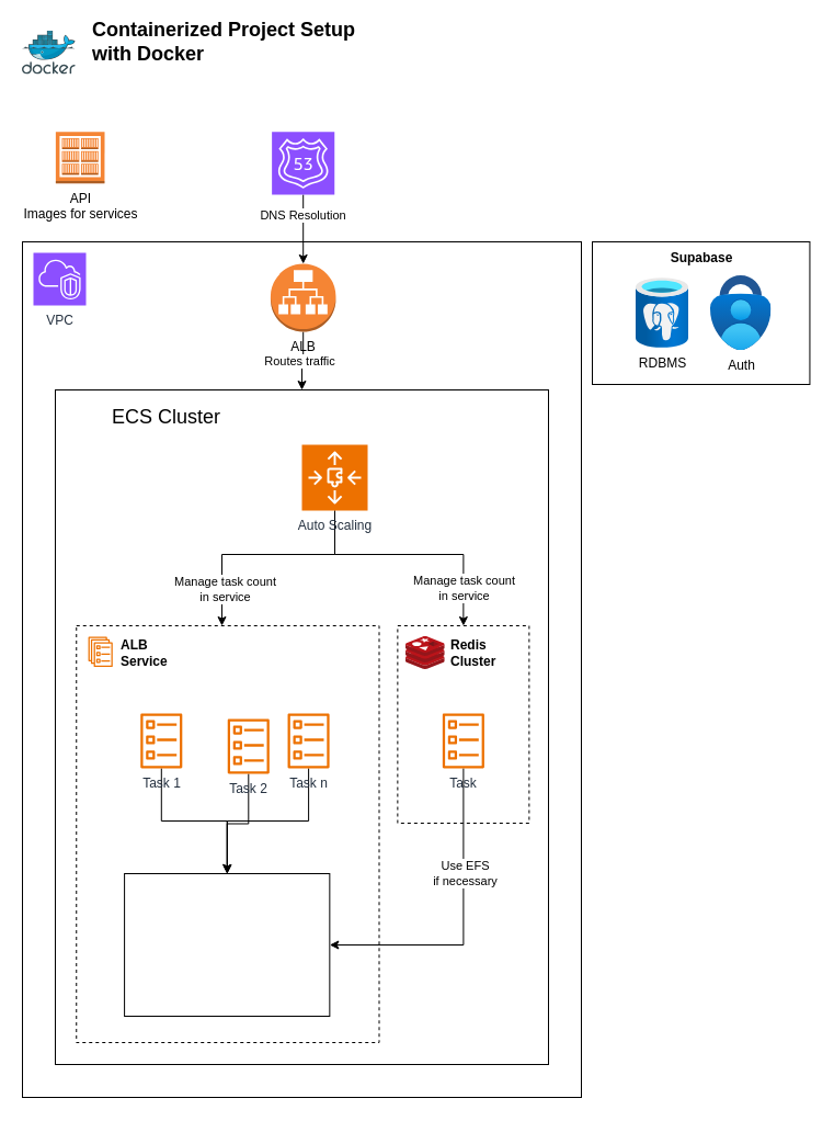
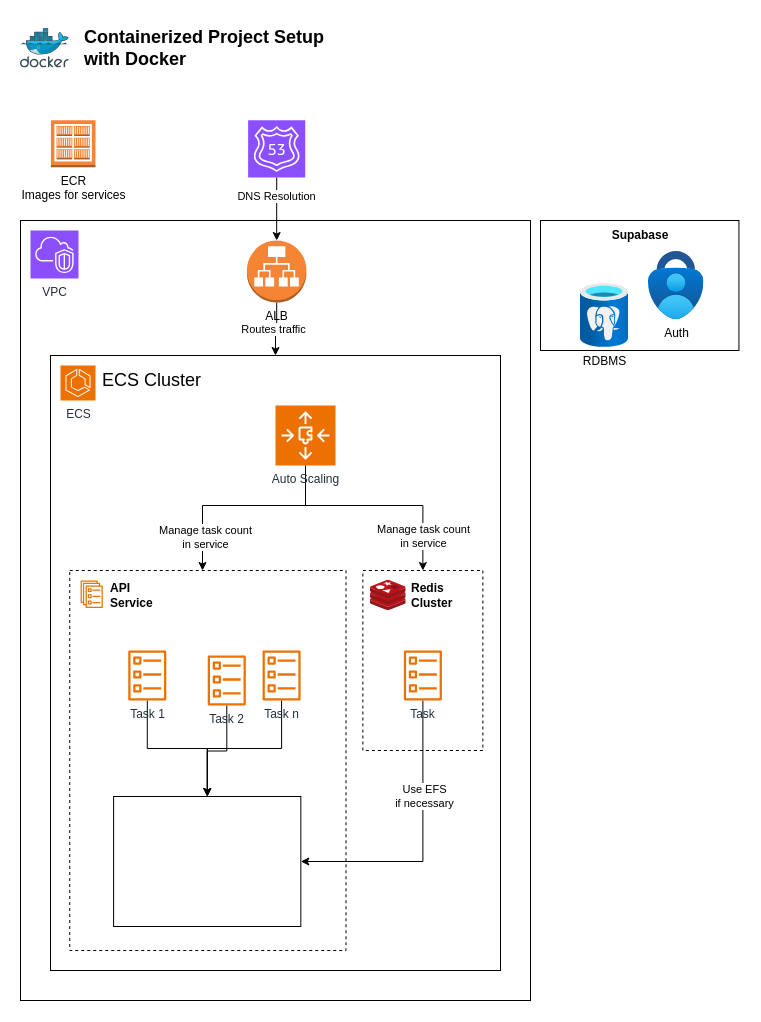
  <mxCell id="0" />
  <mxCell id="1" parent="0" />
  <mxCell id="2" value="" style="rounded=0;whiteSpace=wrap;html=1;movable=1;resizable=1;rotatable=1;deletable=1;editable=1;locked=0;connectable=1;container=0;fillColor=default;" vertex="1" parent="1"><mxGeometry x="20" y="220" width="510" height="780" as="geometry" /></mxCell>
  <mxCell id="3" style="edgeStyle=orthogonalEdgeStyle;rounded=0;orthogonalLoop=1;jettySize=auto;html=1;movable=1;resizable=1;rotatable=1;deletable=1;editable=1;locked=0;connectable=1;" edge="1" parent="1" source="6" target="9"><mxGeometry relative="1" as="geometry"><mxPoint x="302.5" y="161.25" as="sourcePoint" /></mxGeometry></mxCell>
  <mxCell id="4" value="DNS Resolution" style="edgeLabel;html=1;align=center;verticalAlign=middle;resizable=1;points=[];container=0;movable=1;rotatable=1;deletable=1;editable=1;locked=0;connectable=1;" vertex="1" connectable="0" parent="3"><mxGeometry x="0.243" y="-2" relative="1" as="geometry"><mxPoint x="1" y="-20" as="offset" /></mxGeometry></mxCell>
- <mxCell id="5" value="API&lt;div&gt;Images for&amp;nbsp;&lt;span style=&quot;background-color: initial;&quot;&gt;services&lt;/span&gt;&lt;/div&gt;" style="outlineConnect=0;dashed=0;verticalLabelPosition=bottom;verticalAlign=top;align=center;html=1;shape=mxgraph.aws3.ecr_registry;fillColor=#F58534;gradientColor=none;movable=1;resizable=1;rotatable=1;deletable=1;editable=1;locked=0;connectable=1;container=0;" vertex="1" parent="1"><mxGeometry x="50.37" y="119.86" width="44.63" height="46.98" as="geometry" /></mxCell>
+ <mxCell id="5" value="ECR&lt;div&gt;Images for&amp;nbsp;&lt;span style=&quot;background-color: initial;&quot;&gt;services&lt;/span&gt;&lt;/div&gt;" style="outlineConnect=0;dashed=0;verticalLabelPosition=bottom;verticalAlign=top;align=center;html=1;shape=mxgraph.aws3.ecr_registry;fillColor=#F58534;gradientColor=none;movable=1;resizable=1;rotatable=1;deletable=1;editable=1;locked=0;connectable=1;container=0;" vertex="1" parent="1"><mxGeometry x="50.37" y="119.86" width="44.63" height="46.98" as="geometry" /></mxCell>
  <mxCell id="6" value="" style="sketch=0;points=[[0,0,0],[0.25,0,0],[0.5,0,0],[0.75,0,0],[1,0,0],[0,1,0],[0.25,1,0],[0.5,1,0],[0.75,1,0],[1,1,0],[0,0.25,0],[0,0.5,0],[0,0.75,0],[1,0.25,0],[1,0.5,0],[1,0.75,0]];outlineConnect=0;fontColor=#232F3E;fillColor=#8C4FFF;strokeColor=#ffffff;dashed=0;verticalLabelPosition=bottom;verticalAlign=top;align=center;html=1;fontSize=12;fontStyle=0;aspect=fixed;shape=mxgraph.aws4.resourceIcon;resIcon=mxgraph.aws4.route_53;container=0;movable=1;resizable=1;rotatable=1;deletable=1;editable=1;locked=0;connectable=1;" vertex="1" parent="1"><mxGeometry x="247.63" y="119.86" width="57.12" height="57.12" as="geometry" /></mxCell>
  <mxCell id="7" style="edgeStyle=orthogonalEdgeStyle;rounded=0;orthogonalLoop=1;jettySize=auto;html=1;exitX=0.5;exitY=1;exitDx=0;exitDy=0;exitPerimeter=0;entryX=0.5;entryY=0;entryDx=0;entryDy=0;movable=1;resizable=1;rotatable=1;deletable=1;editable=1;locked=0;connectable=1;" edge="1" parent="1" source="9" target="10"><mxGeometry relative="1" as="geometry" /></mxCell>
  <mxCell id="8" value="Routes traffic" style="edgeLabel;html=1;align=center;verticalAlign=middle;resizable=1;points=[];container=0;movable=1;rotatable=1;deletable=1;editable=1;locked=0;connectable=1;" vertex="1" connectable="0" parent="7"><mxGeometry x="-0.033" y="-4" relative="1" as="geometry"><mxPoint as="offset" /></mxGeometry></mxCell>
  <mxCell id="9" value="&lt;div&gt;ALB&lt;/div&gt;" style="outlineConnect=0;dashed=0;verticalLabelPosition=bottom;verticalAlign=top;align=center;html=1;shape=mxgraph.aws3.application_load_balancer;fillColor=#F58534;gradientColor=none;container=0;movable=1;resizable=1;rotatable=1;deletable=1;editable=1;locked=0;connectable=1;" vertex="1" parent="1"><mxGeometry x="246.44" y="240" width="59.5" height="62.09" as="geometry" /></mxCell>
  <mxCell id="10" value="" style="rounded=0;whiteSpace=wrap;html=1;fillColor=none;movable=1;resizable=1;rotatable=1;deletable=1;editable=1;locked=0;connectable=1;container=0;" vertex="1" parent="1"><mxGeometry x="50" y="355" width="450" height="615" as="geometry" /></mxCell>
  <mxCell id="11" value="ECS Cluster" style="text;html=1;align=left;verticalAlign=middle;whiteSpace=wrap;rounded=0;fontSize=18;movable=1;resizable=1;rotatable=1;deletable=1;editable=1;locked=0;connectable=1;container=0;" vertex="1" parent="1"><mxGeometry x="100" y="365" width="190" height="30" as="geometry" /></mxCell>
+ <mxCell id="12" value="ECS" style="sketch=0;points=[[0,0,0],[0.25,0,0],[0.5,0,0],[0.75,0,0],[1,0,0],[0,1,0],[0.25,1,0],[0.5,1,0],[0.75,1,0],[1,1,0],[0,0.25,0],[0,0.5,0],[0,0.75,0],[1,0.25,0],[1,0.5,0],[1,0.75,0]];outlineConnect=0;fontColor=#232F3E;fillColor=#ED7100;strokeColor=#ffffff;dashed=0;verticalLabelPosition=bottom;verticalAlign=top;align=center;html=1;fontSize=12;fontStyle=0;aspect=fixed;shape=mxgraph.aws4.resourceIcon;resIcon=mxgraph.aws4.ecs;movable=1;resizable=1;rotatable=1;deletable=1;editable=1;locked=0;connectable=1;container=0;" vertex="1" parent="1"><mxGeometry x="60" y="365" width="35" height="35" as="geometry" /></mxCell>
  <mxCell id="13" value="" style="edgeStyle=orthogonalEdgeStyle;rounded=0;orthogonalLoop=1;jettySize=auto;html=1;movable=1;resizable=1;rotatable=1;deletable=1;editable=1;locked=0;connectable=1;" edge="1" parent="1" target="16"><mxGeometry relative="1" as="geometry"><mxPoint x="98.617" y="592.5" as="sourcePoint" /></mxGeometry></mxCell>
  <mxCell id="14" value="" style="rounded=0;whiteSpace=wrap;html=1;movable=1;resizable=1;rotatable=1;deletable=1;editable=1;locked=0;connectable=1;container=0;dashed=1;" vertex="1" parent="1"><mxGeometry x="69.25" y="570" width="276.25" height="380" as="geometry" /></mxCell>
  <mxCell id="15" value="" style="edgeStyle=orthogonalEdgeStyle;rounded=0;orthogonalLoop=1;jettySize=auto;html=1;" edge="1" parent="1" source="16" target="41"><mxGeometry relative="1" as="geometry" /></mxCell>
  <mxCell id="16" value="Task 1" style="sketch=0;outlineConnect=0;fontColor=#232F3E;gradientColor=none;fillColor=#ED7100;strokeColor=none;dashed=0;verticalLabelPosition=bottom;verticalAlign=top;align=center;html=1;fontSize=12;fontStyle=0;aspect=fixed;pointerEvents=1;shape=mxgraph.aws4.ecs_task;movable=1;resizable=1;rotatable=1;deletable=1;editable=1;locked=0;connectable=1;container=0;" vertex="1" parent="1"><mxGeometry x="127.51" y="649.999" width="38.54" height="50" as="geometry" /></mxCell>
  <mxCell id="17" value="" style="edgeStyle=orthogonalEdgeStyle;rounded=0;orthogonalLoop=1;jettySize=auto;html=1;" edge="1" parent="1" source="18" target="41"><mxGeometry relative="1" as="geometry" /></mxCell>
  <mxCell id="18" value="Task 2" style="sketch=0;outlineConnect=0;fontColor=#232F3E;gradientColor=none;fillColor=#ED7100;strokeColor=none;dashed=0;verticalLabelPosition=bottom;verticalAlign=top;align=center;html=1;fontSize=12;fontStyle=0;aspect=fixed;pointerEvents=1;shape=mxgraph.aws4.ecs_task;movable=1;resizable=1;rotatable=1;deletable=1;editable=1;locked=0;connectable=1;container=0;" vertex="1" parent="1"><mxGeometry x="207" y="654.999" width="38.54" height="50" as="geometry" /></mxCell>
  <mxCell id="19" value="" style="edgeStyle=orthogonalEdgeStyle;rounded=0;orthogonalLoop=1;jettySize=auto;html=1;" edge="1" parent="1" source="20" target="41"><mxGeometry relative="1" as="geometry" /></mxCell>
  <mxCell id="20" value="Task n" style="sketch=0;outlineConnect=0;fontColor=#232F3E;gradientColor=none;fillColor=#ED7100;strokeColor=none;dashed=0;verticalLabelPosition=bottom;verticalAlign=top;align=center;html=1;fontSize=12;fontStyle=0;aspect=fixed;pointerEvents=1;shape=mxgraph.aws4.ecs_task;movable=1;resizable=1;rotatable=1;deletable=1;editable=1;locked=0;connectable=1;container=0;" vertex="1" parent="1"><mxGeometry x="261.8" y="649.999" width="38.54" height="50" as="geometry" /></mxCell>
  <mxCell id="21" value="" style="edgeStyle=orthogonalEdgeStyle;rounded=0;orthogonalLoop=1;jettySize=auto;html=1;movable=1;resizable=1;rotatable=1;deletable=1;editable=1;locked=0;connectable=1;" edge="1" parent="1" target="25"><mxGeometry relative="1" as="geometry"><mxPoint x="396.931" y="593.75" as="sourcePoint" /></mxGeometry></mxCell>
  <mxCell id="22" value="" style="rounded=0;whiteSpace=wrap;html=1;movable=1;resizable=1;rotatable=1;deletable=1;editable=1;locked=0;connectable=1;container=0;dashed=1;" vertex="1" parent="1"><mxGeometry x="362.37" y="570" width="120" height="180" as="geometry" /></mxCell>
  <mxCell id="23" style="edgeStyle=orthogonalEdgeStyle;rounded=0;orthogonalLoop=1;jettySize=auto;html=1;entryX=1;entryY=0.5;entryDx=0;entryDy=0;" edge="1" parent="1" source="25" target="41"><mxGeometry relative="1" as="geometry"><Array as="points"><mxPoint x="422" y="861" /></Array></mxGeometry></mxCell>
  <mxCell id="24" value="Use EFS&lt;div&gt;if necessary&lt;/div&gt;" style="edgeLabel;html=1;align=center;verticalAlign=middle;resizable=0;points=[];" vertex="1" connectable="0" parent="23"><mxGeometry x="-0.323" y="1" relative="1" as="geometry"><mxPoint as="offset" /></mxGeometry></mxCell>
  <mxCell id="25" value="Task" style="sketch=0;outlineConnect=0;fontColor=#232F3E;gradientColor=none;fillColor=#ED7100;strokeColor=none;dashed=0;verticalLabelPosition=bottom;verticalAlign=top;align=center;html=1;fontSize=12;fontStyle=0;aspect=fixed;pointerEvents=1;shape=mxgraph.aws4.ecs_task;movable=1;resizable=1;rotatable=1;deletable=1;editable=1;locked=0;connectable=1;container=0;" vertex="1" parent="1"><mxGeometry x="403.1" y="649.999" width="38.54" height="50" as="geometry" /></mxCell>
  <mxCell id="26" style="edgeStyle=orthogonalEdgeStyle;rounded=0;orthogonalLoop=1;jettySize=auto;html=1;exitX=0.5;exitY=1;exitDx=0;exitDy=0;exitPerimeter=0;movable=1;resizable=1;rotatable=1;deletable=1;editable=1;locked=0;connectable=1;" edge="1" parent="1" source="30" target="14"><mxGeometry relative="1" as="geometry"><mxPoint x="202" y="540" as="targetPoint" /><Array as="points"><mxPoint x="305" y="505" /><mxPoint x="202" y="505" /></Array></mxGeometry></mxCell>
  <mxCell id="27" value="Manage task count&lt;div&gt;in service&lt;/div&gt;" style="edgeLabel;html=1;align=center;verticalAlign=middle;resizable=1;points=[];container=0;movable=1;rotatable=1;deletable=1;editable=1;locked=0;connectable=1;" vertex="1" connectable="0" parent="26"><mxGeometry x="0.645" relative="1" as="geometry"><mxPoint x="2" y="3" as="offset" /></mxGeometry></mxCell>
  <mxCell id="28" style="edgeStyle=orthogonalEdgeStyle;rounded=0;orthogonalLoop=1;jettySize=auto;html=1;exitX=0.5;exitY=1;exitDx=0;exitDy=0;exitPerimeter=0;entryX=0.5;entryY=0;entryDx=0;entryDy=0;movable=1;resizable=1;rotatable=1;deletable=1;editable=1;locked=0;connectable=1;" edge="1" parent="1" source="30" target="22"><mxGeometry relative="1" as="geometry"><mxPoint x="422" y="540" as="targetPoint" /><Array as="points"><mxPoint x="305" y="505" /><mxPoint x="422" y="505" /></Array></mxGeometry></mxCell>
  <mxCell id="29" value="Manage task count&lt;div&gt;in service&lt;/div&gt;" style="edgeLabel;html=1;align=center;verticalAlign=middle;resizable=1;points=[];container=0;movable=1;rotatable=1;deletable=1;editable=1;locked=0;connectable=1;" vertex="1" connectable="0" parent="28"><mxGeometry x="0.706" y="-1" relative="1" as="geometry"><mxPoint x="1" y="-2" as="offset" /></mxGeometry></mxCell>
  <mxCell id="30" value="Auto&amp;nbsp;&lt;span style=&quot;background-color: initial;&quot;&gt;Scaling&lt;/span&gt;" style="sketch=0;points=[[0,0,0],[0.25,0,0],[0.5,0,0],[0.75,0,0],[1,0,0],[0,1,0],[0.25,1,0],[0.5,1,0],[0.75,1,0],[1,1,0],[0,0.25,0],[0,0.5,0],[0,0.75,0],[1,0.25,0],[1,0.5,0],[1,0.75,0]];outlineConnect=0;fontColor=#232F3E;fillColor=#ED7100;strokeColor=#ffffff;dashed=0;verticalLabelPosition=bottom;verticalAlign=top;align=center;html=1;fontSize=12;fontStyle=0;aspect=fixed;shape=mxgraph.aws4.resourceIcon;resIcon=mxgraph.aws4.auto_scaling3;movable=1;resizable=1;rotatable=1;deletable=1;editable=1;locked=0;connectable=1;container=0;" vertex="1" parent="1"><mxGeometry x="275" y="405" width="60" height="60" as="geometry" /></mxCell>
  <mxCell id="31" value="VPC" style="sketch=0;points=[[0,0,0],[0.25,0,0],[0.5,0,0],[0.75,0,0],[1,0,0],[0,1,0],[0.25,1,0],[0.5,1,0],[0.75,1,0],[1,1,0],[0,0.25,0],[0,0.5,0],[0,0.75,0],[1,0.25,0],[1,0.5,0],[1,0.75,0]];outlineConnect=0;fontColor=#232F3E;fillColor=#8C4FFF;strokeColor=#ffffff;dashed=0;verticalLabelPosition=bottom;verticalAlign=top;align=center;html=1;fontSize=12;fontStyle=0;aspect=fixed;shape=mxgraph.aws4.resourceIcon;resIcon=mxgraph.aws4.vpc;container=0;movable=1;resizable=1;rotatable=1;deletable=1;editable=1;locked=0;connectable=1;" vertex="1" parent="1"><mxGeometry x="30" y="230" width="48" height="48" as="geometry" /></mxCell>
  <mxCell id="32" value="&lt;b&gt;Redis&lt;/b&gt;&lt;div&gt;&lt;b&gt;Cluster&lt;/b&gt;&lt;/div&gt;" style="text;html=1;align=left;verticalAlign=middle;whiteSpace=wrap;rounded=0;movable=1;resizable=1;rotatable=1;deletable=1;editable=1;locked=0;connectable=1;" vertex="1" parent="1"><mxGeometry x="409.1" y="580" width="66.9" height="30" as="geometry" /></mxCell>
- <mxCell id="33" value="&lt;b&gt;ALB&lt;/b&gt;&lt;div&gt;&lt;b&gt;Service&lt;/b&gt;&lt;/div&gt;" style="text;html=1;align=left;verticalAlign=middle;whiteSpace=wrap;rounded=0;movable=1;resizable=1;rotatable=1;deletable=1;editable=1;locked=0;connectable=1;" vertex="1" parent="1"><mxGeometry x="108.44" y="580" width="84.22" height="30" as="geometry" /></mxCell>
+ <mxCell id="33" value="&lt;b&gt;API&lt;/b&gt;&lt;div&gt;&lt;b&gt;Service&lt;/b&gt;&lt;/div&gt;" style="text;html=1;align=left;verticalAlign=middle;whiteSpace=wrap;rounded=0;movable=1;resizable=1;rotatable=1;deletable=1;editable=1;locked=0;connectable=1;" vertex="1" parent="1"><mxGeometry x="108.44" y="580" width="84.22" height="30" as="geometry" /></mxCell>
  <mxCell id="34" value="" style="sketch=0;outlineConnect=0;fontColor=#232F3E;gradientColor=none;fillColor=#ED7100;strokeColor=none;dashed=0;verticalLabelPosition=bottom;verticalAlign=top;align=left;html=1;fontSize=12;fontStyle=0;aspect=fixed;pointerEvents=1;shape=mxgraph.aws4.ecs_service;movable=1;resizable=1;rotatable=1;deletable=1;editable=1;locked=0;connectable=1;container=0;" vertex="1" parent="1"><mxGeometry x="80" y="580" width="22.35" height="27.5" as="geometry" /></mxCell>
  <mxCell id="35" value="" style="group" vertex="1" connectable="0" parent="1"><mxGeometry x="540" y="220" width="198.44" height="130" as="geometry" /></mxCell>
  <mxCell id="36" value="" style="rounded=0;whiteSpace=wrap;html=1;container=0;movable=1;resizable=1;rotatable=1;deletable=1;editable=1;locked=0;connectable=1;" vertex="1" parent="35"><mxGeometry width="198.44" height="130" as="geometry" /></mxCell>
- <mxCell id="37" value="RDBMS" style="image;aspect=fixed;html=1;points=[];align=center;fontSize=12;image=img/lib/azure2/databases/Azure_Database_PostgreSQL_Server.svg;container=0;movable=1;resizable=1;rotatable=1;deletable=1;editable=1;locked=0;connectable=1;" vertex="1" parent="35"><mxGeometry x="40" y="33" width="48" height="64" as="geometry" /></mxCell>
+ <mxCell id="37" value="RDBMS" style="image;aspect=fixed;html=1;points=[];align=center;fontSize=12;image=img/lib/azure2/databases/Azure_Database_PostgreSQL_Server.svg;container=0;movable=1;resizable=1;rotatable=1;deletable=1;editable=1;locked=0;connectable=1;" vertex="1" parent="35"><mxGeometry x="40" y="63" width="48" height="64" as="geometry" /></mxCell>
  <mxCell id="38" value="Auth" style="image;aspect=fixed;html=1;points=[];align=center;fontSize=12;image=img/lib/azure2/security/Multifactor_Authentication.svg;container=0;movable=1;resizable=1;rotatable=1;deletable=1;editable=1;locked=0;connectable=1;" vertex="1" parent="35"><mxGeometry x="108" y="31" width="55.4" height="68" as="geometry" /></mxCell>
  <mxCell id="39" value="&lt;b&gt;Supabase&lt;/b&gt;" style="text;html=1;align=center;verticalAlign=middle;whiteSpace=wrap;rounded=0;container=0;movable=1;resizable=1;rotatable=1;deletable=1;editable=1;locked=0;connectable=1;" vertex="1" parent="35"><mxGeometry x="70" width="60" height="30" as="geometry" /></mxCell>
  <mxCell id="40" value="" style="group;dashed=1;" vertex="1" connectable="0" parent="1"><mxGeometry x="110" y="796" width="187.25" height="130" as="geometry" /></mxCell>
  <mxCell id="41" value="" style="rounded=0;whiteSpace=wrap;html=1;container=0;movable=1;resizable=1;rotatable=1;deletable=1;editable=1;locked=0;connectable=1;" vertex="1" parent="40"><mxGeometry x="3.09" width="187.25" height="130" as="geometry" /></mxCell>
  <mxCell id="42" value="" style="image;sketch=0;aspect=fixed;html=1;points=[];align=center;fontSize=12;image=img/lib/mscae/Docker.svg;" vertex="1" parent="1"><mxGeometry x="20" y="27.5" width="48.78" height="40" as="geometry" /></mxCell>
- <mxCell id="43" value="Containerized Project Setup&lt;div&gt;with Docker&lt;/div&gt;" style="text;html=1;align=left;verticalAlign=top;whiteSpace=wrap;rounded=0;fontSize=18;fontStyle=1" vertex="1" parent="1"><mxGeometry x="82.17" y="10" width="247.83" height="55" as="geometry" /></mxCell>
+ <mxCell id="43" value="Containerized Project Setup&lt;div&gt;with Docker&lt;/div&gt;" style="text;html=1;align=left;verticalAlign=top;whiteSpace=wrap;rounded=0;fontSize=18;fontStyle=1" vertex="1" parent="1"><mxGeometry x="82.17" y="20" width="247.83" height="55" as="geometry" /></mxCell>
  <mxCell id="44" value="" style="image;sketch=0;aspect=fixed;html=1;points=[];align=center;fontSize=12;image=img/lib/mscae/Cache_Redis_Product.svg;" vertex="1" parent="1"><mxGeometry x="369.98" y="580" width="35.71" height="30" as="geometry" /></mxCell>
